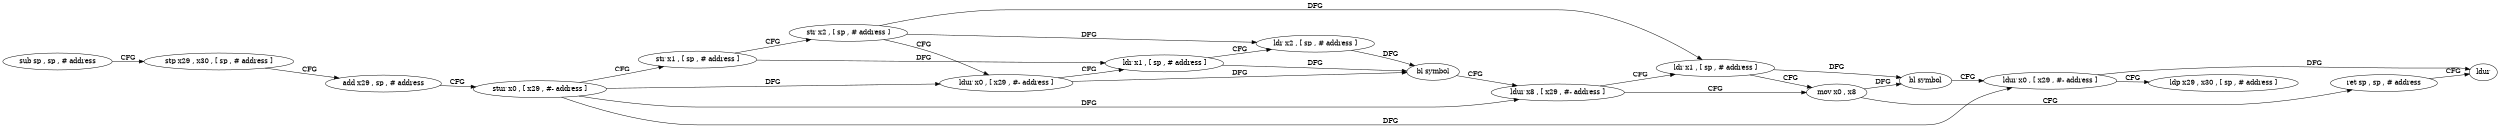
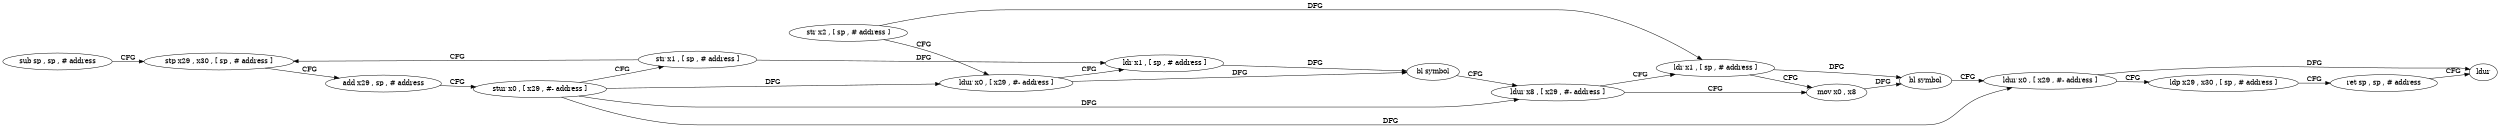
  digraph {
    rankdir=LR
    n1 [label="sub sp , sp , # address"]
    n2 [label="stp x29 , x30 , [ sp , # address ]"]
    n3 [label="add x29 , sp , # address"]
    n4 [label="stur x0 , [ x29 , #- address ]"]
    n5 [label="str x1 , [ sp , # address ]"]
    n6 [label="ldur x0 , [ x29 , #- address ]"]
    n7 [label="ldur x8 , [ x29 , #- address ]"]
    n8 [label="ldur x0 , [ x29 , #- address ]"]
    n9 [label="str x2 , [ sp , # address ]"]
    n10 [label="ldr x1 , [ sp , # address ]"]
    n11 [label="bl symbol"]
    n12 [label="ldr x1 , [ sp , # address ]"]
    n13 [label="mov x0 , x8"]
    n14 [label="ldp x29 , x30 , [ sp , # address ]"]
    n15 [label=ldur]
-   n16 [label="ldr x2 , [ sp , # address ]"]
    n17 [label="bl symbol"]
    n18 [label="ret sp , sp , # address"]
    n1 -> n2 [label=CFG]
    n2 -> n3 [label=CFG]
    n3 -> n4 [label=CFG]
    n4 -> n5 [label=CFG]
    n4 -> n6 [label=DFG]
    n4 -> n7 [label=DFG]
    n4 -> n8 [label=DFG]
-   n5 -> n9 [label=CFG]
+   n5 -> n2 [label=CFG]
    n5 -> n10 [label=DFG]
    n6 -> n10 [label=CFG]
    n6 -> n11 [label=DFG]
    n7 -> n12 [label=CFG]
    n7 -> n13 [label=CFG]
    n8 -> n14 [label=CFG]
    n8 -> n15 [label=DFG]
    n9 -> n6 [label=CFG]
    n9 -> n12 [label=DFG]
-   n9 -> n16 [label=DFG]
    n10 -> n11 [label=DFG]
-   n10 -> n16 [label=CFG]
    n11 -> n7 [label=CFG]
    n12 -> n13 [label=CFG]
    n12 -> n17 [label=DFG]
    n13 -> n17 [label=DFG]
-   n13 -> n18 [label=CFG]
-   n16 -> n11 [label=DFG]
+   n14 -> n18 [label=CFG]
    n17 -> n8 [label=CFG]
    n18 -> n15 [label=CFG]
  }
